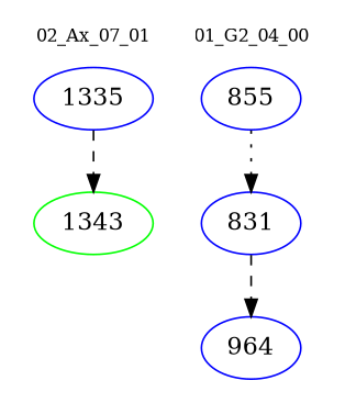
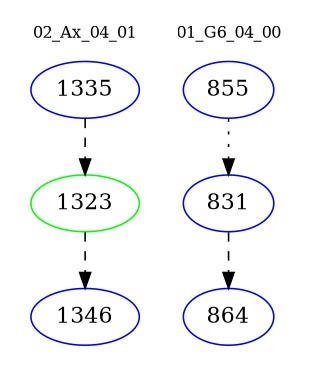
  digraph {
    node [color=blue]
    edge [color=black style=dashed]
    n1 [label=1335]
-   n2 [color=green label=1343]
+   n2 [color=green label=1323]
+   n3 [label=1346]
    n4 [label=855]
    n5 [label=831]
-   n6 [label=964]
+   n6 [label=864]
    subgraph cluster_1 {
      color=white
      fontsize=10
-     label="02_Ax_07_01"
+     label="02_Ax_04_01"
      n1
      n2
+     n3
    }
    subgraph cluster_2 {
      color=white
      fontsize=10
-     label="01_G2_04_00"
+     label="01_G6_04_00"
      n4
      n5
      n6
    }
    n1 -> n2
+   n2 -> n3
    n4 -> n5 [style=dotted]
    n5 -> n6
  }
